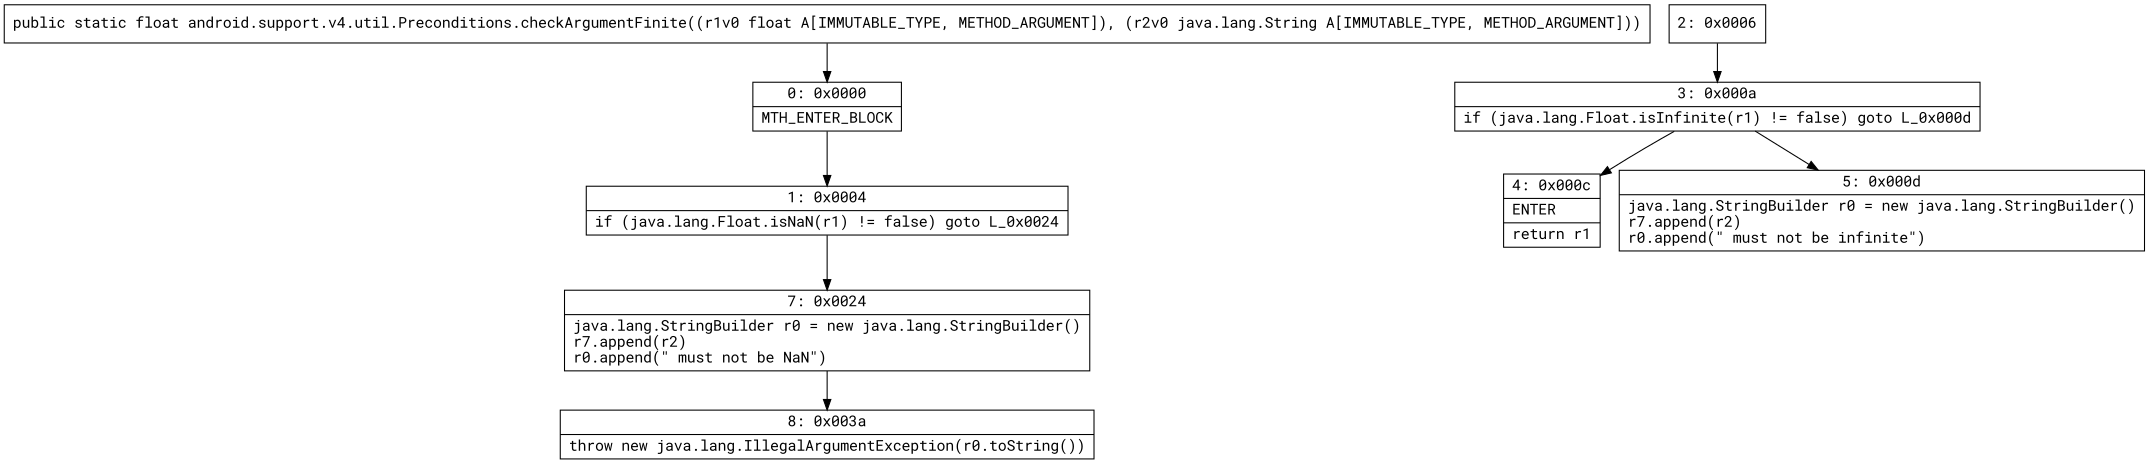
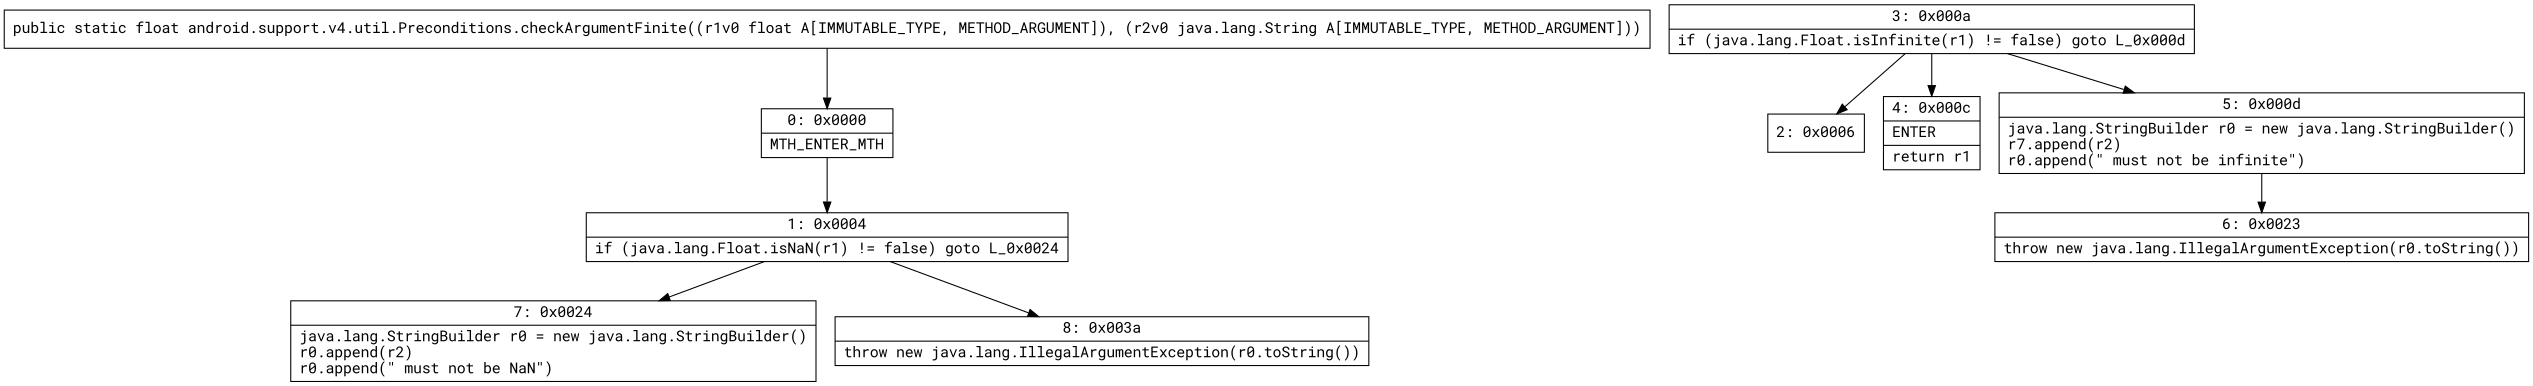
  digraph {
    fontname="Roboto Mono"
    node [fontname="Roboto Mono" shape=record]
    edge [fontname="Roboto Mono"]
-   n1 [label="{0\:\ 0x0000|MTH_ENTER_BLOCK\l}"]
+   n1 [label="{0\:\ 0x0000|MTH_ENTER_MTH\l}"]
    n2 [label="{1\:\ 0x0004|if (java.lang.Float.isNaN(r1) != false) goto L_0x0024\l}"]
-   n3 [label="{7\:\ 0x0024|java.lang.StringBuilder r0 = new java.lang.StringBuilder()\lr7.append(r2)\lr0.append(\" must not be NaN\")\l}"]
+   n3 [label="{7\:\ 0x0024|java.lang.StringBuilder r0 = new java.lang.StringBuilder()\lr0.append(r2)\lr0.append(\" must not be NaN\")\l}"]
    n4 [label="{2\:\ 0x0006}"]
    n5 [label="{3\:\ 0x000a|if (java.lang.Float.isInfinite(r1) != false) goto L_0x000d\l}"]
    n6 [label="{8\:\ 0x003a|throw new java.lang.IllegalArgumentException(r0.toString())\l}"]
    n7 [label="{4\:\ 0x000c|ENTER\l|return r1\l}"]
    n8 [label="{5\:\ 0x000d|java.lang.StringBuilder r0 = new java.lang.StringBuilder()\lr7.append(r2)\lr0.append(\" must not be infinite\")\l}"]
+   n9 [label="{6\:\ 0x0023|throw new java.lang.IllegalArgumentException(r0.toString())\l}"]
    n10 [label="{public static float android.support.v4.util.Preconditions.checkArgumentFinite((r1v0 float A[IMMUTABLE_TYPE, METHOD_ARGUMENT]), (r2v0 java.lang.String A[IMMUTABLE_TYPE, METHOD_ARGUMENT])) }"]
    n1 -> n2
    n2 -> n3
-   n3 -> n6
-   n4 -> n5
+   n2 -> n6
+   n5 -> n4
    n5 -> n7 [style=solid]
    n5 -> n8
+   n8 -> n9
    n10 -> n1
  }
